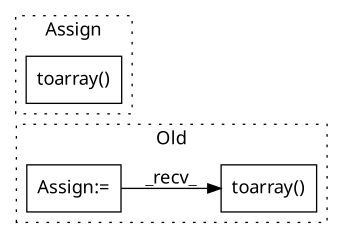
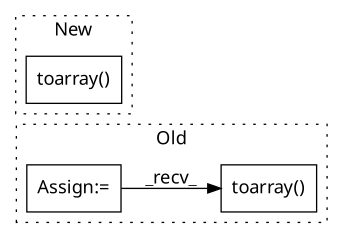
  digraph {
    rankdir=LR
    fontname="Noto Sans"
    node [a=75 shape=box fontname="Noto Sans"]
    n1 [l=76 label="toarray()" s=2191]
    n2 [a=68 l=3 label="Assign:=" s=2146]
    n3 [l=102 label="toarray()" s=3775]
    subgraph cluster_1 {
      label=Old
      style=dotted
      n1
      n2
    }
    subgraph cluster_2 {
-     label=Assign
+     label=New
      style=dotted
      n3
    }
    n2 -> n1 [label=_recv_ fontname="Noto Sans"]
  }
